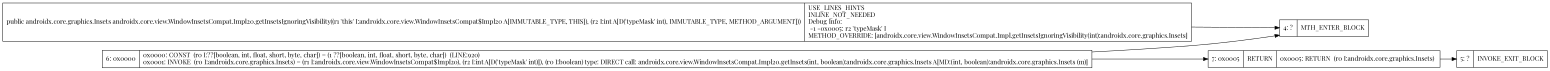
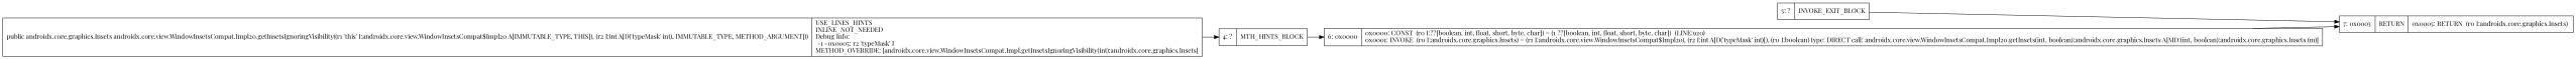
  digraph {
    fontname="Playfair Display"
    rankdir=LR
    node [fontname="Playfair Display" shape=record]
    edge [fontname="Playfair Display"]
-   n1 [label="{4\:\ ?|MTH_ENTER_BLOCK\l}"]
+   n1 [label="{4\:\ ?|MTH_HINTS_BLOCK\l}"]
    n2 [label="{6\:\ 0x0000|0x0000: CONST  (r0 I:??[boolean, int, float, short, byte, char]) = (1 ??[boolean, int, float, short, byte, char])  (LINE:920)\l0x0001: INVOKE  (r0 I:androidx.core.graphics.Insets) = (r1 I:androidx.core.view.WindowInsetsCompat$Impl20), (r2 I:int A[D('typeMask' int)]), (r0 I:boolean) type: DIRECT call: androidx.core.view.WindowInsetsCompat.Impl20.getInsets(int, boolean):androidx.core.graphics.Insets A[MD:(int, boolean):androidx.core.graphics.Insets (m)]\l}"]
    n3 [label="{7\:\ 0x0005|RETURN\l|0x0005: RETURN  (r0 I:androidx.core.graphics.Insets) \l}"]
    n4 [label="{5\:\ ?|INVOKE_EXIT_BLOCK\l}"]
    n5 [label="{public androidx.core.graphics.Insets androidx.core.view.WindowInsetsCompat.Impl20.getInsetsIgnoringVisibility((r1 'this' I:androidx.core.view.WindowInsetsCompat$Impl20 A[IMMUTABLE_TYPE, THIS]), (r2 I:int A[D('typeMask' int), IMMUTABLE_TYPE, METHOD_ARGUMENT]))  | USE_LINES_HINTS\lINLINE_NOT_NEEDED\lDebug Info:\l  \-1 \-0x0005: r2 'typeMask' I\lMETHOD_OVERRIDE: [androidx.core.view.WindowInsetsCompat.Impl.getInsetsIgnoringVisibility(int):androidx.core.graphics.Insets]\l}"]
-   n2 -> n1
+   n1 -> n2
    n2 -> n3
-   n3 -> n4
+   n4 -> n3
    n5 -> n1
  }
